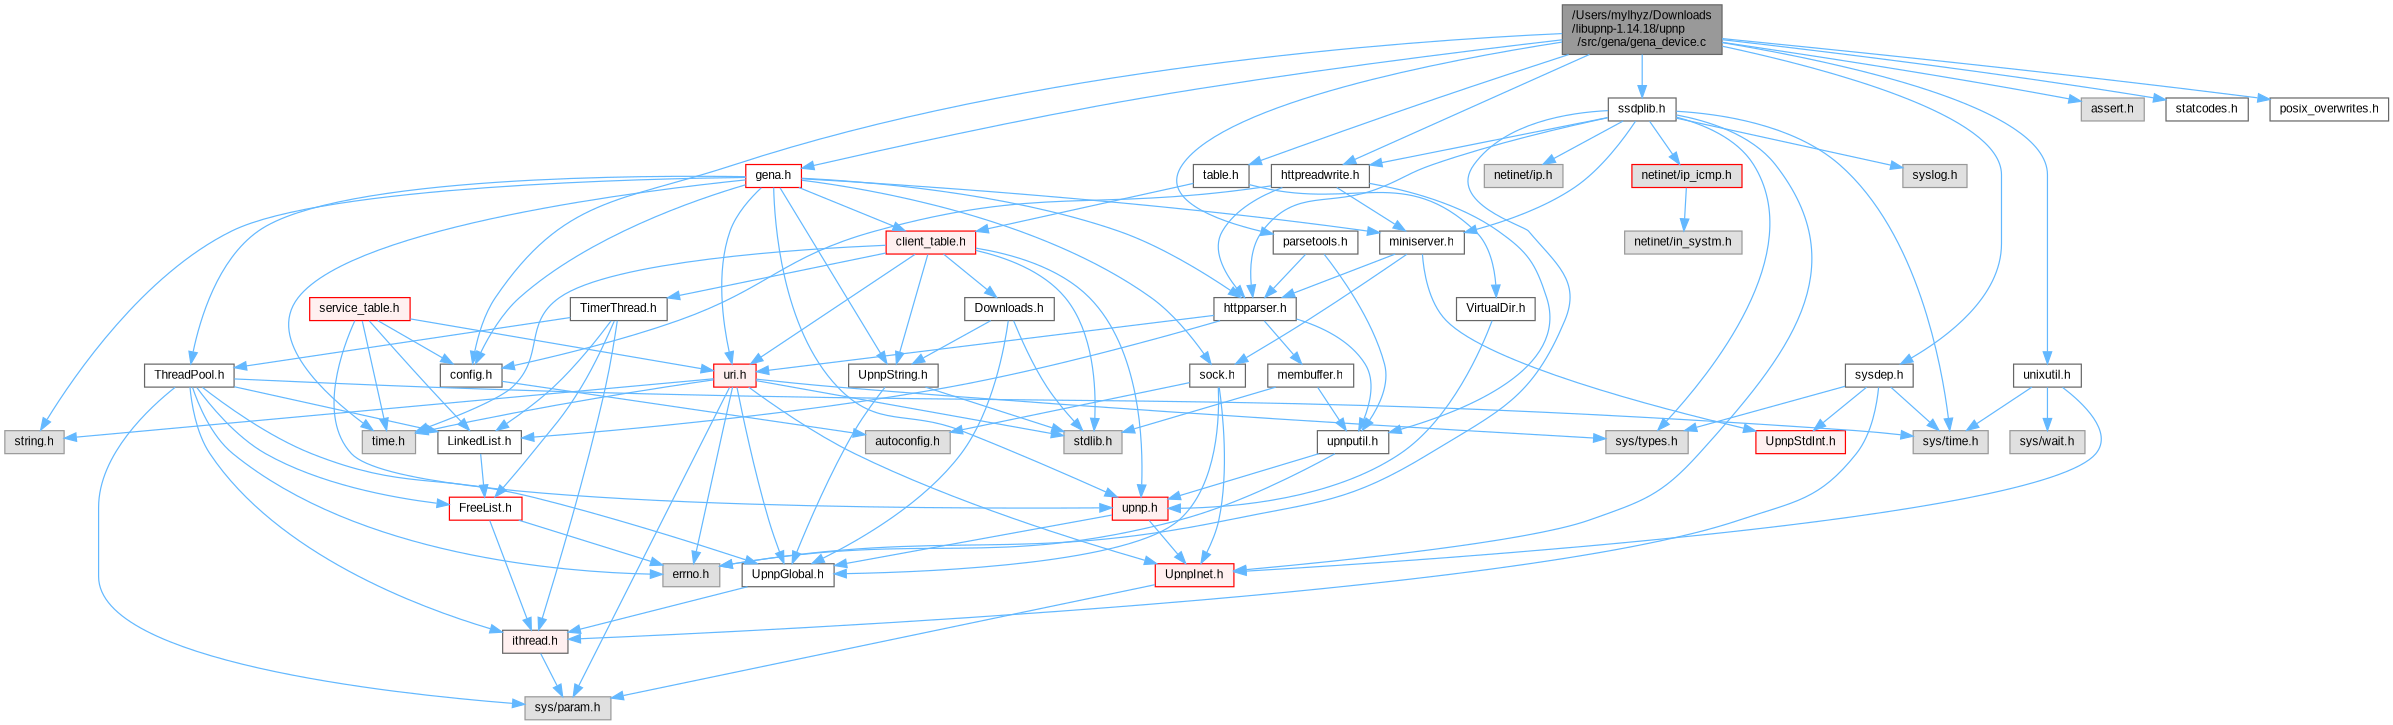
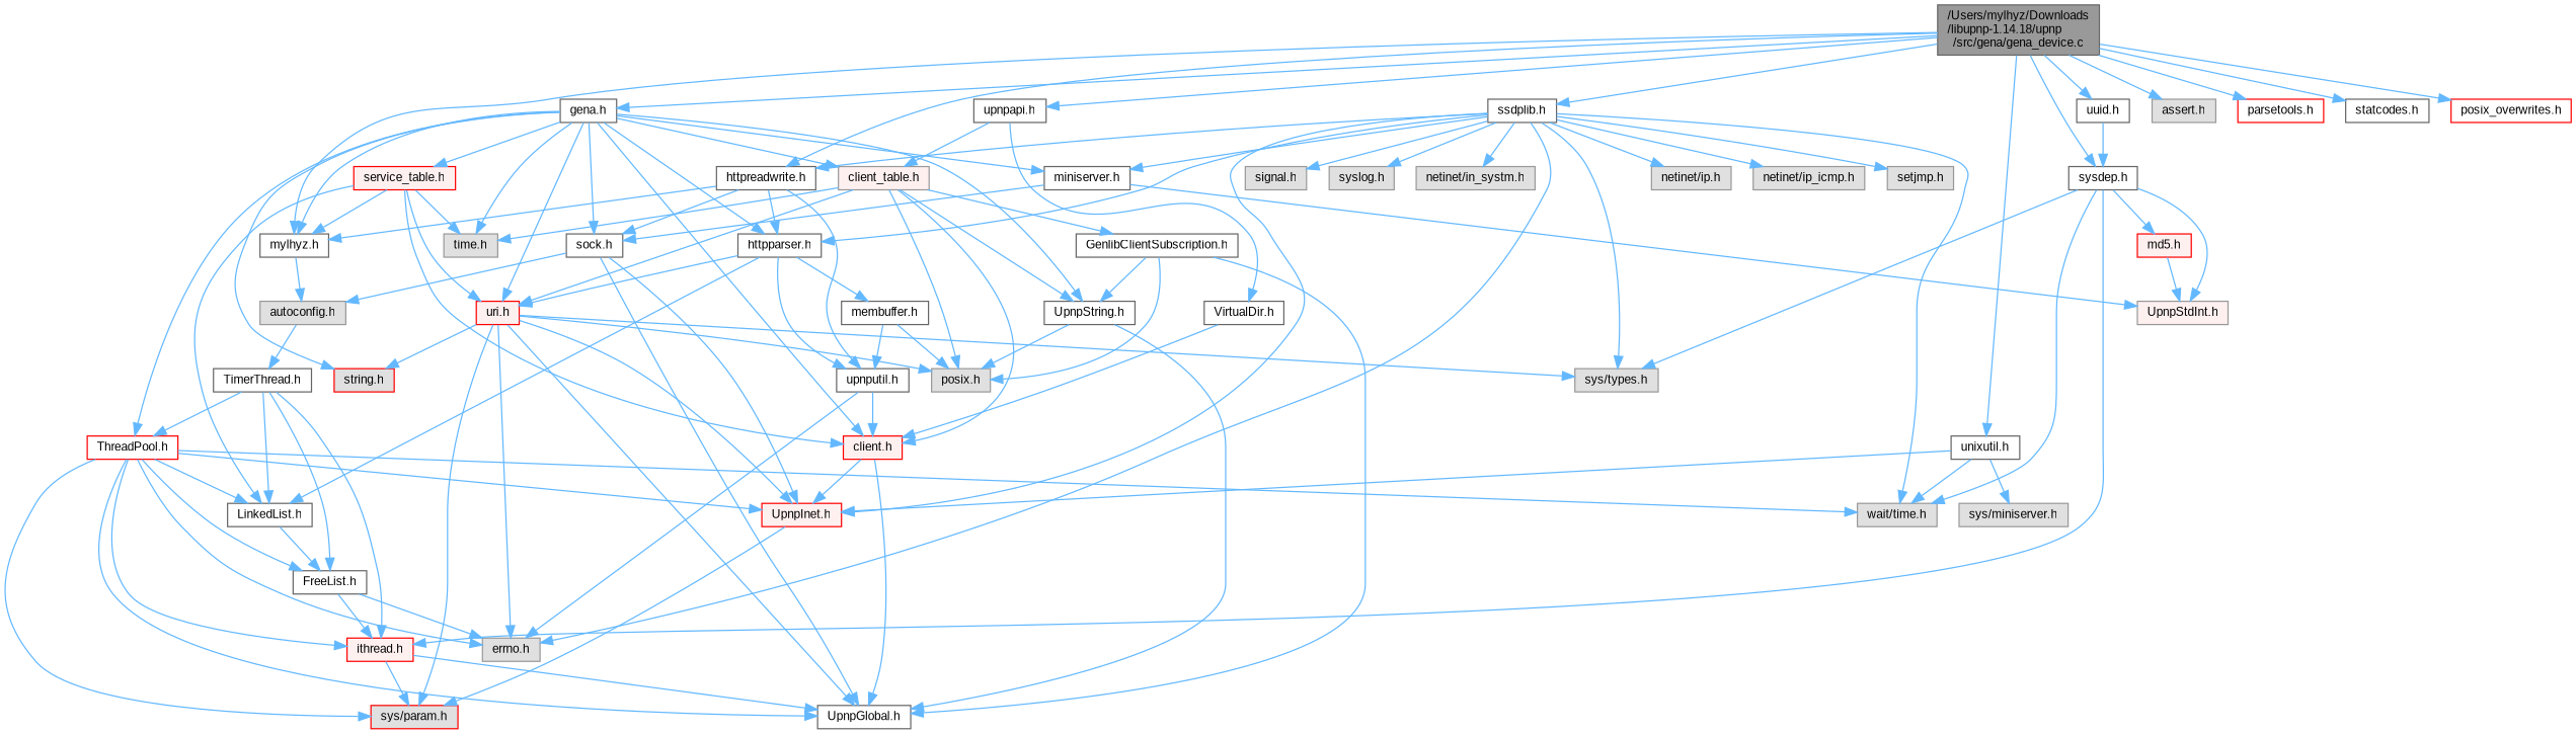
  digraph {
    fontname="Liberation Sans"
    node [color=grey40 fillcolor=white fontname="Liberation Sans" fontsize=10 shape=box style=filled]
    edge [color=steelblue1 fontname="Liberation Sans" fontsize=10 labelfontname=Helvetica labelfontsize=10 style=solid]
    n1 [color=gray40 fillcolor=grey60 fontcolor=black height=0.2 label="/Users/mylhyz/Downloads\l/libupnp-1.14.18/upnp\l/src/gena/gena_device.c" width=0.4]
-   n2 [height=0.2 label="config.h" width=0.4]
+   n2 [height=0.2 label="mylhyz.h" width=0.4]
    n3 [color=grey60 fillcolor="#E0E0E0" height=0.2 label="assert.h" width=0.4]
-   n4 [color=red height=0.2 label="gena.h" width=0.4]
+   n4 [height=0.2 label="gena.h" width=0.4]
    n5 [height=0.2 label="httpreadwrite.h" width=0.4]
-   n6 [height=0.2 label="parsetools.h" width=0.4]
+   n6 [color=red height=0.2 label="parsetools.h" width=0.4]
    n7 [height=0.2 label="ssdplib.h" width=0.4]
    n8 [height=0.2 label="statcodes.h" width=0.4]
    n9 [height=0.2 label="sysdep.h" width=0.4]
    n10 [height=0.2 label="unixutil.h" width=0.4]
-   n11 [height=0.2 label="table.h" width=0.4]
-   n13 [height=0.2 label="posix_overwrites.h" width=0.4]
+   n11 [height=0.2 label="upnpapi.h" width=0.4]
+   n12 [height=0.2 label="uuid.h" width=0.4]
+   n13 [color=red height=0.2 label="posix_overwrites.h" width=0.4]
    n14 [color=grey60 fillcolor="#E0E0E0" height=0.2 label="autoconfig.h" width=0.4]
    n15 [height=0.2 label="httpparser.h" width=0.4]
    n16 [height=0.2 label="sock.h" width=0.4]
    n17 [color=red fillcolor="#FFF0F0" height=0.2 label="uri.h" width=0.4]
-   n18 [color=red fillcolor="#FFF0F0" height=0.2 label="upnp.h" width=0.4]
-   n19 [color=grey60 fillcolor="#E0E0E0" height=0.2 label="string.h" width=0.4]
+   n18 [color=red fillcolor="#FFF0F0" height=0.2 label="client.h" width=0.4]
+   n19 [color=red fillcolor="#E0E0E0" height=0.2 label="string.h" width=0.4]
    n20 [color=grey60 fillcolor="#E0E0E0" height=0.2 label="time.h" width=0.4]
-   n21 [height=0.2 label="ThreadPool.h" width=0.4]
+   n21 [color=red height=0.2 label="ThreadPool.h" width=0.4]
    n22 [height=0.2 label="UpnpString.h" width=0.4]
-   n23 [color=red fillcolor="#FFF0F0" height=0.2 label="client_table.h" width=0.4]
+   n23 [color=grey60 fillcolor="#FFF0F0" height=0.2 label="client_table.h" width=0.4]
    n24 [color=red fillcolor="#FFF0F0" height=0.2 label="service_table.h" width=0.4]
    n25 [height=0.2 label="miniserver.h" width=0.4]
    n26 [height=0.2 label="upnputil.h" width=0.4]
    n27 [color=grey60 fillcolor="#E0E0E0" height=0.2 label="errno.h" width=0.4]
    n28 [color=red fillcolor="#FFF0F0" height=0.2 label="UpnpInet.h" width=0.4]
    n29 [color=grey60 fillcolor="#E0E0E0" height=0.2 label="sys/types.h" width=0.4]
-   n30 [color=grey60 fillcolor="#E0E0E0" height=0.2 label="sys/time.h" width=0.4]
+   n30 [color=grey60 fillcolor="#E0E0E0" height=0.2 label="wait/time.h" width=0.4]
+   n31 [color=grey60 fillcolor="#E0E0E0" height=0.2 label="setjmp.h" width=0.4]
+   n32 [color=grey60 fillcolor="#E0E0E0" height=0.2 label="signal.h" width=0.4]
    n33 [color=grey60 fillcolor="#E0E0E0" height=0.2 label="syslog.h" width=0.4]
    n34 [color=grey60 fillcolor="#E0E0E0" height=0.2 label="netinet/in_systm.h" width=0.4]
    n35 [color=grey60 fillcolor="#E0E0E0" height=0.2 label="netinet/ip.h" width=0.4]
-   n36 [color=red fillcolor="#E0E0E0" height=0.2 label="netinet/ip_icmp.h" width=0.4]
-   n37 [fillcolor="#FFF0F0" height=0.2 label="ithread.h" width=0.4]
-   n38 [color=red fillcolor="#FFF0F0" height=0.2 label="UpnpStdInt.h" width=0.4]
-   n40 [color=grey60 fillcolor="#E0E0E0" height=0.2 label="sys/wait.h" width=0.4]
+   n36 [color=grey60 fillcolor="#E0E0E0" height=0.2 label="netinet/ip_icmp.h" width=0.4]
+   n37 [color=red fillcolor="#FFF0F0" height=0.2 label="ithread.h" width=0.4]
+   n38 [color=grey60 fillcolor="#FFF0F0" height=0.2 label="UpnpStdInt.h" width=0.4]
+   n39 [color=red fillcolor="#FFF0F0" height=0.2 label="md5.h" width=0.4]
+   n40 [color=grey60 fillcolor="#E0E0E0" height=0.2 label="sys/miniserver.h" width=0.4]
    n41 [height=0.2 label="VirtualDir.h" width=0.4]
    n42 [height=0.2 label="LinkedList.h" width=0.4]
    n43 [height=0.2 label="membuffer.h" width=0.4]
    n44 [height=0.2 label="UpnpGlobal.h" width=0.4]
-   n45 [color=red height=0.2 label="FreeList.h" width=0.4]
-   n46 [color=grey60 fillcolor="#E0E0E0" height=0.2 label="stdlib.h" width=0.4]
-   n47 [color=grey60 fillcolor="#E0E0E0" height=0.2 label="sys/param.h" width=0.4]
-   n48 [height=0.2 label="Downloads.h" width=0.4]
+   n45 [height=0.2 label="FreeList.h" width=0.4]
+   n46 [color=grey60 fillcolor="#E0E0E0" height=0.2 label="posix.h" width=0.4]
+   n47 [color=red fillcolor="#E0E0E0" height=0.2 label="sys/param.h" width=0.4]
+   n48 [height=0.2 label="GenlibClientSubscription.h" width=0.4]
    n49 [height=0.2 label="TimerThread.h" width=0.4]
    n1 -> n2
    n1 -> n3
    n1 -> n4
    n1 -> n5
    n1 -> n6
    n1 -> n7
    n1 -> n8
    n1 -> n9
    n1 -> n10
    n1 -> n11
+   n1 -> n12
    n1 -> n13
    n2 -> n14
    n4 -> n2
    n4 -> n15
    n4 -> n16
    n4 -> n17
    n4 -> n18
    n4 -> n19
    n4 -> n20
    n4 -> n21
    n4 -> n22
    n4 -> n23
+   n4 -> n24
    n4 -> n25
    n5 -> n2
    n5 -> n15
-   n5 -> n25
+   n5 -> n16
    n5 -> n26
-   n6 -> n15
-   n6 -> n26
    n7 -> n5
    n7 -> n15
    n7 -> n25
    n7 -> n27
    n7 -> n28
    n7 -> n29
    n7 -> n30
+   n7 -> n31
+   n7 -> n32
    n7 -> n33
-   n36 -> n34
+   n7 -> n34
    n7 -> n35
    n7 -> n36
    n9 -> n29
    n9 -> n30
    n9 -> n37
    n9 -> n38
+   n9 -> n39
    n10 -> n28
    n10 -> n30
    n10 -> n40
    n11 -> n23
    n11 -> n41
+   n12 -> n9
    n15 -> n17
    n15 -> n26
    n15 -> n42
    n15 -> n43
    n16 -> n14
    n16 -> n28
    n16 -> n44
    n17 -> n19
-   n17 -> n20
    n17 -> n27
    n17 -> n28
    n17 -> n29
    n17 -> n44
    n17 -> n46
    n17 -> n47
    n18 -> n28
    n18 -> n44
    n21 -> n27
+   n21 -> n28
    n21 -> n30
    n21 -> n37
    n21 -> n42
    n21 -> n44
    n21 -> n45
    n21 -> n47
    n22 -> n44
    n22 -> n46
    n23 -> n17
    n23 -> n18
    n23 -> n20
    n23 -> n22
    n23 -> n46
    n23 -> n48
-   n23 -> n49
+   n14 -> n49
    n24 -> n2
    n24 -> n17
    n24 -> n18
    n24 -> n20
    n24 -> n42
-   n25 -> n15
    n25 -> n16
    n25 -> n38
    n26 -> n18
    n26 -> n27
    n28 -> n47
-   n44 -> n37
+   n37 -> n44
    n37 -> n47
+   n39 -> n38
    n41 -> n18
    n42 -> n45
    n43 -> n26
    n43 -> n46
    n45 -> n27
    n45 -> n37
    n48 -> n22
    n48 -> n44
    n48 -> n46
    n49 -> n21
    n49 -> n37
    n49 -> n42
    n49 -> n45
  }
